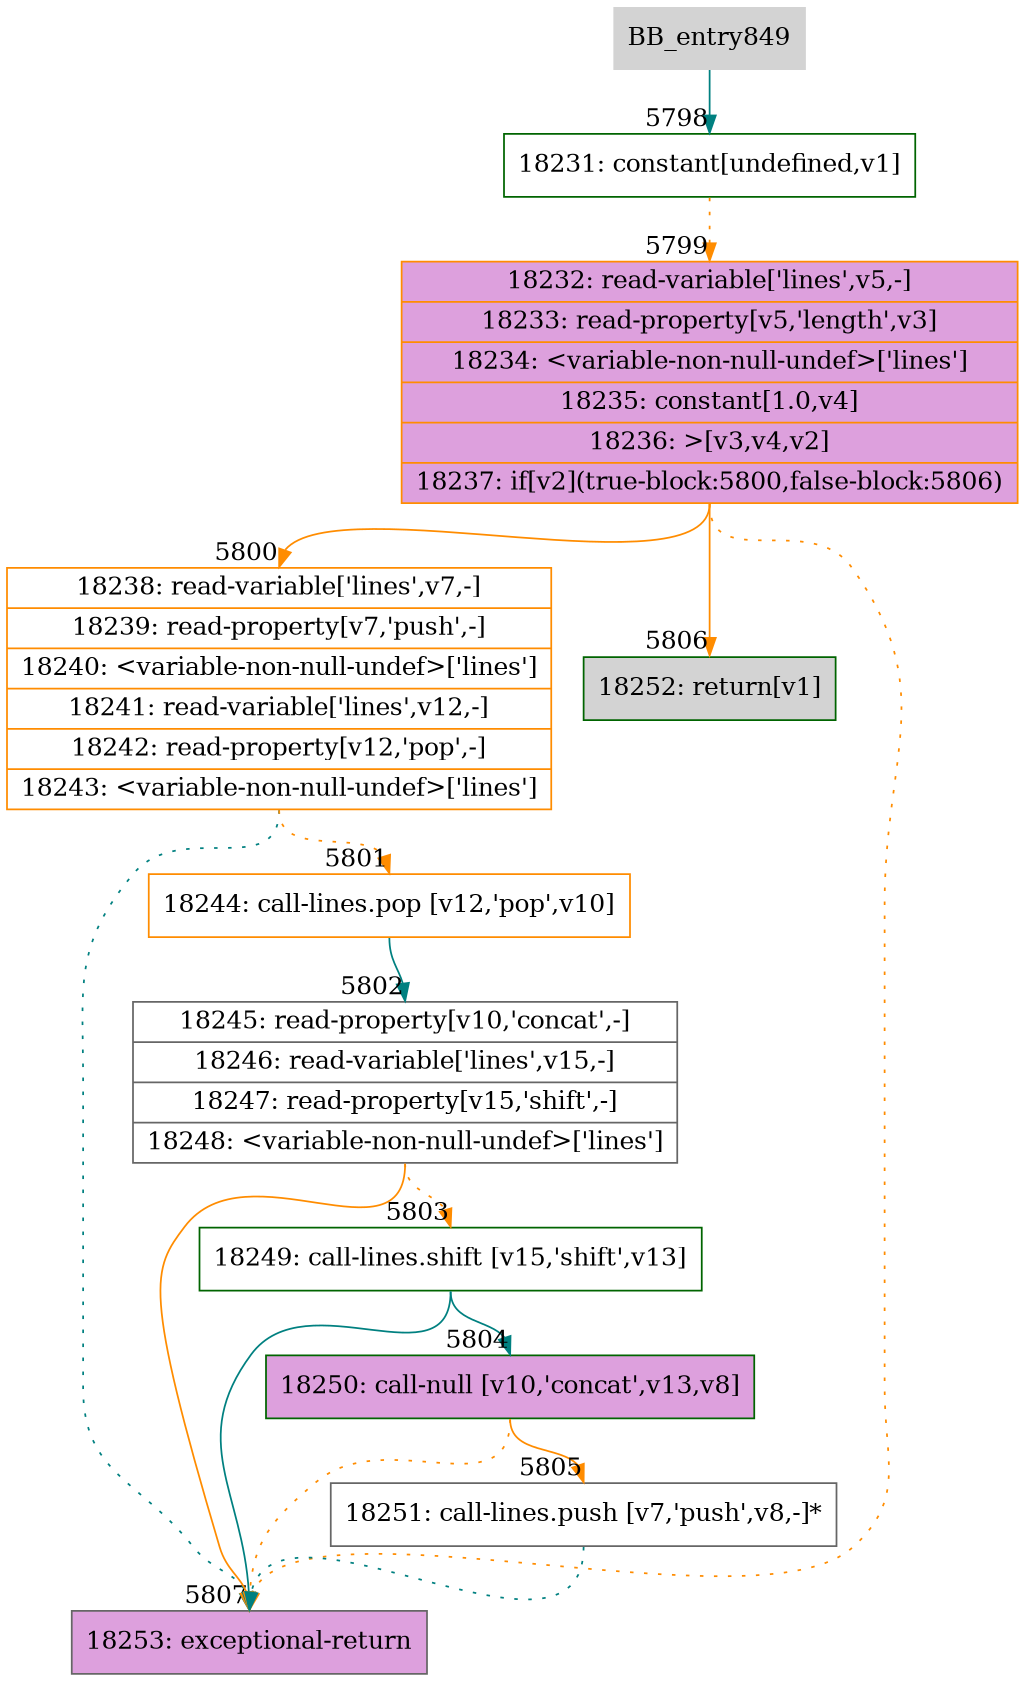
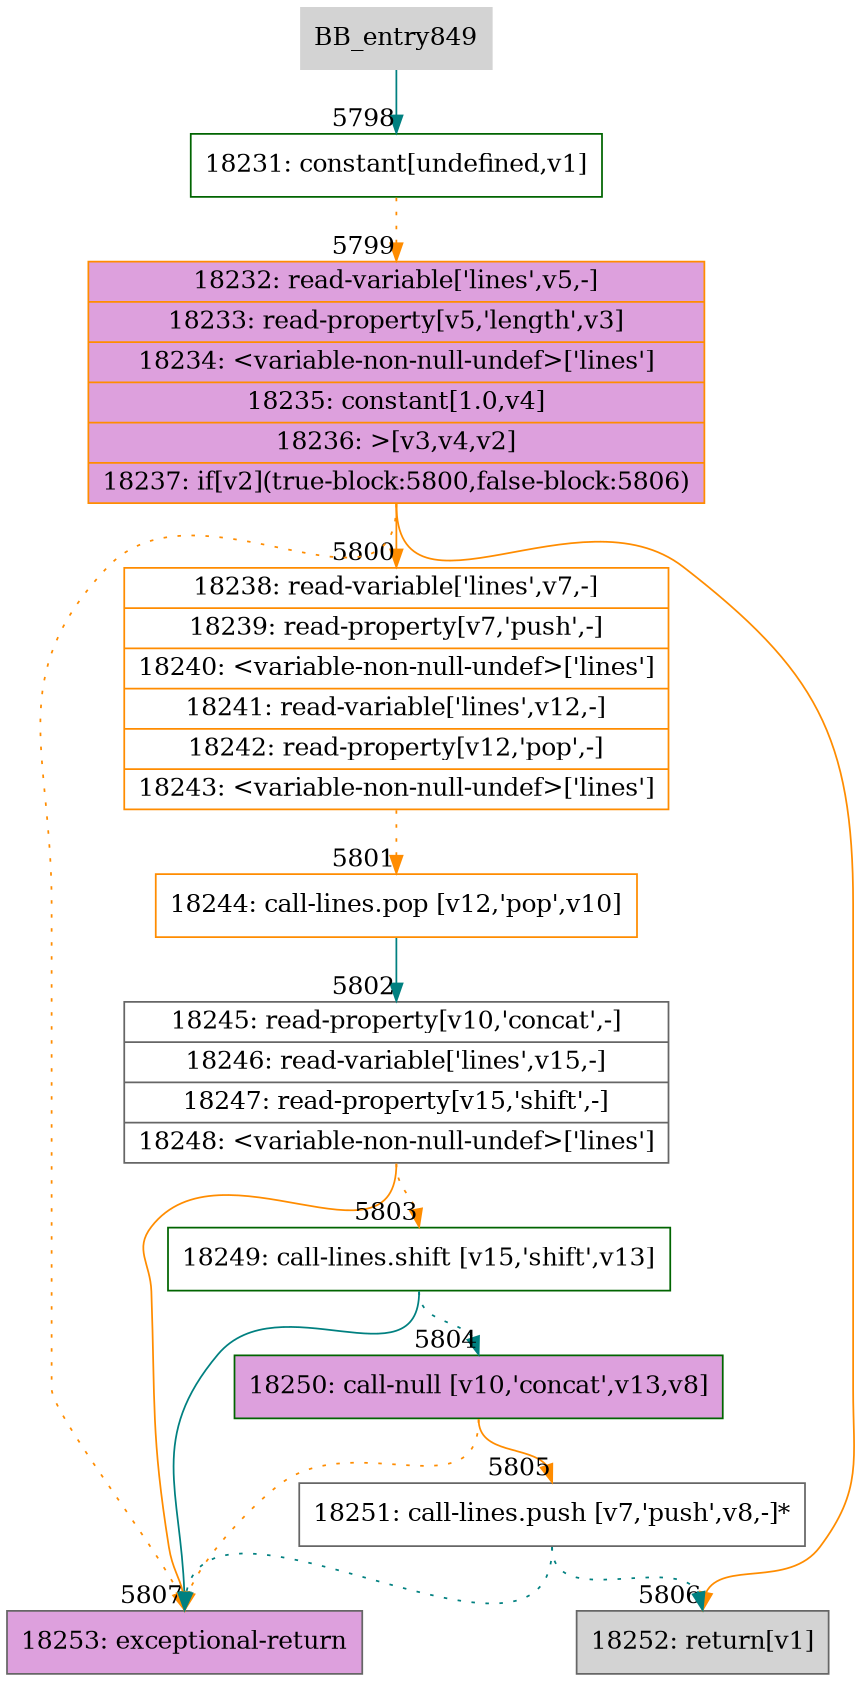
  digraph {
    rankdir=TD
    node [color=darkorange fillcolor=white shape=record style=filled]
    edge [color=darkorange headport=n style=solid tailport=s]
    n1 [fillcolor=lightgrey label=BB_entry849 shape=none]
    n2 [color=darkgreen label="{18231: constant[undefined,v1]}"]
    n3 [fillcolor=plum label="{18232: read-variable['lines',v5,-]|18233: read-property[v5,'length',v3]|18234: \<variable-non-null-undef\>['lines']|18235: constant[1.0,v4]|18236: \>[v3,v4,v2]|18237: if[v2](true-block:5800,false-block:5806)}"]
    n4 [label="{18238: read-variable['lines',v7,-]|18239: read-property[v7,'push',-]|18240: \<variable-non-null-undef\>['lines']|18241: read-variable['lines',v12,-]|18242: read-property[v12,'pop',-]|18243: \<variable-non-null-undef\>['lines']}"]
-   n5 [color=darkgreen fillcolor=lightgrey label="{18252: return[v1]}"]
+   n5 [color=gray40 fillcolor=lightgrey label="{18252: return[v1]}"]
    n6 [color=gray40 fillcolor=plum label="{18253: exceptional-return}"]
    n7 [label="{18244: call-lines.pop [v12,'pop',v10]}"]
    n8 [color=gray40 label="{18245: read-property[v10,'concat',-]|18246: read-variable['lines',v15,-]|18247: read-property[v15,'shift',-]|18248: \<variable-non-null-undef\>['lines']}"]
    n9 [color=darkgreen label="{18249: call-lines.shift [v15,'shift',v13]}"]
    n10 [color=darkgreen fillcolor=plum label="{18250: call-null [v10,'concat',v13,v8]}"]
    n11 [color=gray40 label="{18251: call-lines.push [v7,'push',v8,-]*}"]
    n1 -> n2 [color=teal headlabel="    5798"]
    n2 -> n3 [headlabel="      5799" style=dotted]
    n3 -> n4 [headlabel="      5800"]
    n3 -> n5 [headlabel="      5806"]
    n3 -> n6 [headlabel="      5807" style=dotted]
-   n4 -> n6 [color=teal style=dotted]
    n4 -> n7 [headlabel="      5801" style=dotted]
    n7 -> n8 [color=teal headlabel="      5802"]
    n8 -> n6
    n8 -> n9 [headlabel="      5803" style=dotted]
    n9 -> n6 [color=teal]
-   n9 -> n10 [color=teal headlabel="      5804"]
+   n9 -> n10 [color=teal headlabel="      5804" style=dotted]
    n10 -> n6 [style=dotted]
    n10 -> n11 [headlabel="      5805"]
+   n11 -> n5 [color=teal style=dotted]
    n11 -> n6 [color=teal style=dotted]
  }
